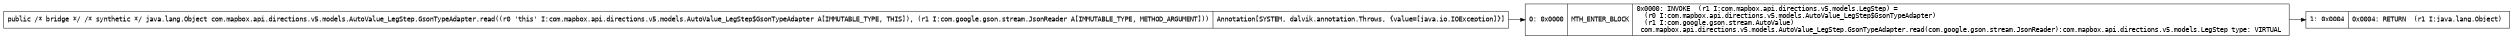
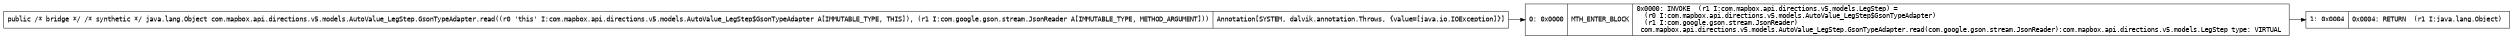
  digraph {
    rankdir=LR
    fontname="DejaVu Sans Mono"
    node [shape=record fontname="DejaVu Sans Mono"]
    edge [fontname="DejaVu Sans Mono"]
-   n1 [label="{0\:\ 0x0000|MTH_ENTER_BLOCK\l|0x0000: INVOKE  (r1 I:com.mapbox.api.directions.v5.models.LegStep) = \l  (r0 I:com.mapbox.api.directions.v5.models.AutoValue_LegStep$GsonTypeAdapter)\l  (r1 I:com.google.gson.stream.AutoValue)\l com.mapbox.api.directions.v5.models.AutoValue_LegStep.GsonTypeAdapter.read(com.google.gson.stream.JsonReader):com.mapbox.api.directions.v5.models.LegStep type: VIRTUAL \l}"]
+   n1 [label="{0\:\ 0x0000|MTH_ENTER_BLOCK\l|0x0000: INVOKE  (r1 I:com.mapbox.api.directions.v5.models.LegStep) = \l  (r0 I:com.mapbox.api.directions.v5.models.AutoValue_LegStep$GsonTypeAdapter)\l  (r1 I:com.google.gson.stream.JsonReader)\l com.mapbox.api.directions.v5.models.AutoValue_LegStep.GsonTypeAdapter.read(com.google.gson.stream.JsonReader):com.mapbox.api.directions.v5.models.LegStep type: VIRTUAL \l}"]
    n2 [label="{1\:\ 0x0004|0x0004: RETURN  (r1 I:java.lang.Object) \l}"]
    n3 [label="{public \/* bridge *\/ \/* synthetic *\/ java.lang.Object com.mapbox.api.directions.v5.models.AutoValue_LegStep.GsonTypeAdapter.read((r0 'this' I:com.mapbox.api.directions.v5.models.AutoValue_LegStep$GsonTypeAdapter A[IMMUTABLE_TYPE, THIS]), (r1 I:com.google.gson.stream.JsonReader A[IMMUTABLE_TYPE, METHOD_ARGUMENT]))  | Annotation[SYSTEM, dalvik.annotation.Throws, \{value=[java.io.IOException]\}]\l}"]
    n1 -> n2
    n3 -> n1
  }
